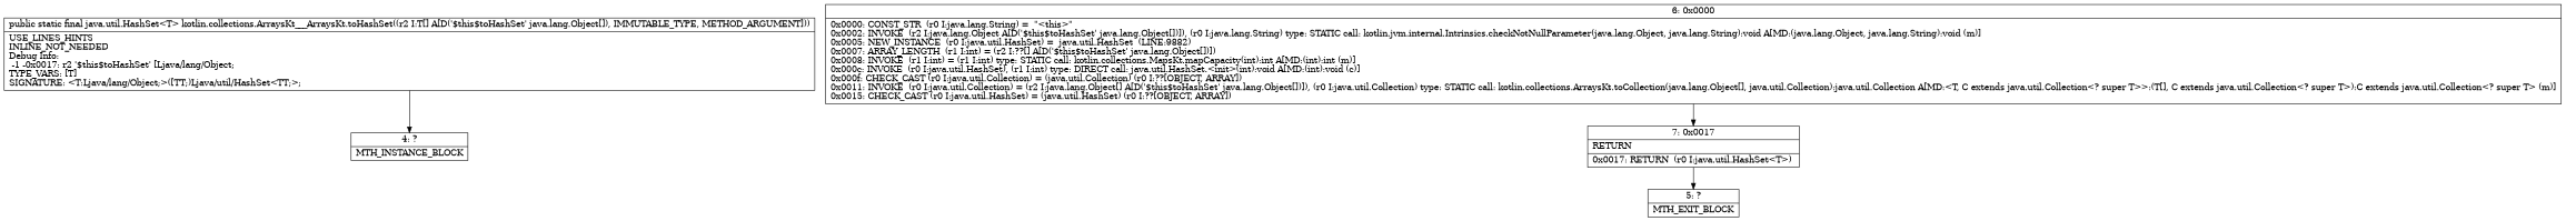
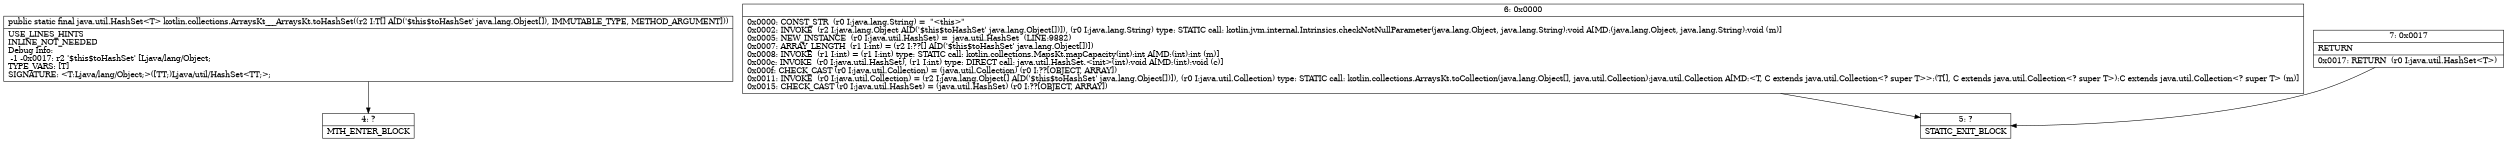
  digraph {
    node [shape=record]
-   n1 [label="{4\:\ ?|MTH_INSTANCE_BLOCK\l}"]
+   n1 [label="{4\:\ ?|MTH_ENTER_BLOCK\l}"]
    n2 [label="{6\:\ 0x0000|0x0000: CONST_STR  (r0 I:java.lang.String) =  \"\<this\>\" \l0x0002: INVOKE  (r2 I:java.lang.Object A[D('$this$toHashSet' java.lang.Object[])]), (r0 I:java.lang.String) type: STATIC call: kotlin.jvm.internal.Intrinsics.checkNotNullParameter(java.lang.Object, java.lang.String):void A[MD:(java.lang.Object, java.lang.String):void (m)]\l0x0005: NEW_INSTANCE  (r0 I:java.util.HashSet) =  java.util.HashSet  (LINE:9882)\l0x0007: ARRAY_LENGTH  (r1 I:int) = (r2 I:??[] A[D('$this$toHashSet' java.lang.Object[])]) \l0x0008: INVOKE  (r1 I:int) = (r1 I:int) type: STATIC call: kotlin.collections.MapsKt.mapCapacity(int):int A[MD:(int):int (m)]\l0x000c: INVOKE  (r0 I:java.util.HashSet), (r1 I:int) type: DIRECT call: java.util.HashSet.\<init\>(int):void A[MD:(int):void (c)]\l0x000f: CHECK_CAST (r0 I:java.util.Collection) = (java.util.Collection) (r0 I:??[OBJECT, ARRAY]) \l0x0011: INVOKE  (r0 I:java.util.Collection) = (r2 I:java.lang.Object[] A[D('$this$toHashSet' java.lang.Object[])]), (r0 I:java.util.Collection) type: STATIC call: kotlin.collections.ArraysKt.toCollection(java.lang.Object[], java.util.Collection):java.util.Collection A[MD:\<T, C extends java.util.Collection\<? super T\>\>:(T[], C extends java.util.Collection\<? super T\>):C extends java.util.Collection\<? super T\> (m)]\l0x0015: CHECK_CAST (r0 I:java.util.HashSet) = (java.util.HashSet) (r0 I:??[OBJECT, ARRAY]) \l}"]
    n3 [label="{7\:\ 0x0017|RETURN\l|0x0017: RETURN  (r0 I:java.util.HashSet\<T\>) \l}"]
-   n4 [label="{5\:\ ?|MTH_EXIT_BLOCK\l}"]
+   n4 [label="{5\:\ ?|STATIC_EXIT_BLOCK\l}"]
    n5 [label="{public static final java.util.HashSet\<T\> kotlin.collections.ArraysKt___ArraysKt.toHashSet((r2 I:T[] A[D('$this$toHashSet' java.lang.Object[]), IMMUTABLE_TYPE, METHOD_ARGUMENT]))  | USE_LINES_HINTS\lINLINE_NOT_NEEDED\lDebug Info:\l  \-1 \-0x0017: r2 '$this$toHashSet' [Ljava\/lang\/Object;\lTYPE_VARS: [T]\lSIGNATURE: \<T:Ljava\/lang\/Object;\>([TT;)Ljava\/util\/HashSet\<TT;\>;\l}"]
-   n2 -> n3
+   n2 -> n4
    n3 -> n4
    n5 -> n1
  }
